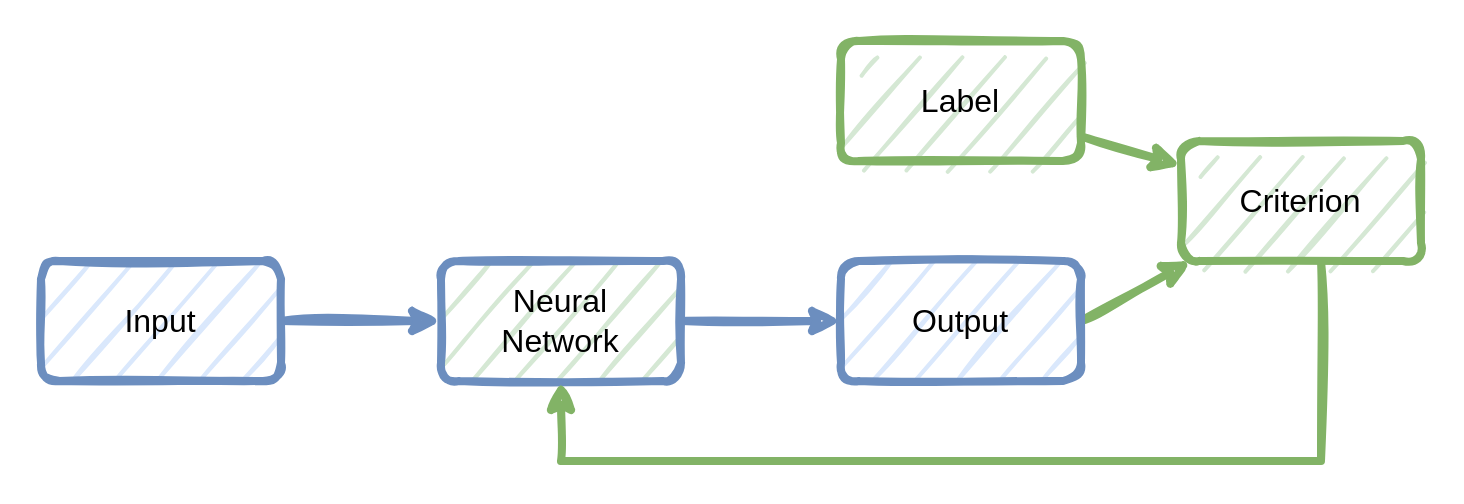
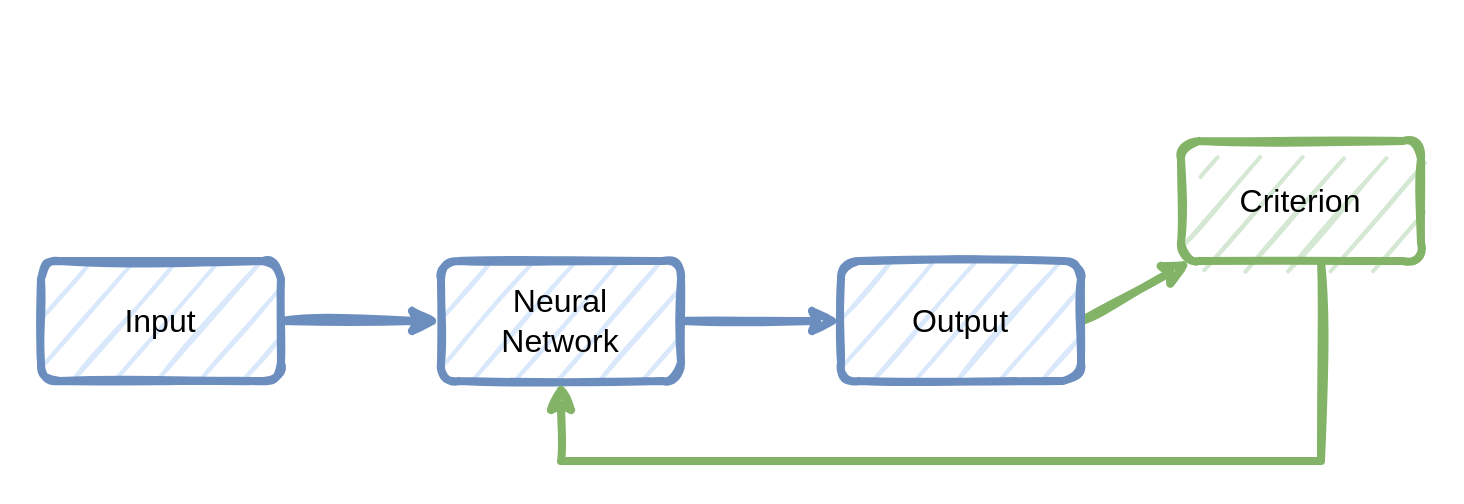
  <mxCell id="0" />
  <mxCell id="1" parent="0" />
  <mxCell id="2" value="" style="edgeStyle=orthogonalEdgeStyle;rounded=0;orthogonalLoop=1;jettySize=auto;html=1;fillColor=#dae8fc;strokeColor=#6c8ebf;fontSize=16;sketch=1;strokeWidth=4;" edge="1" parent="1" source="3" target="5"><mxGeometry relative="1" as="geometry" /></mxCell>
  <mxCell id="3" value="Input" style="rounded=1;whiteSpace=wrap;html=1;fillColor=#dae8fc;strokeColor=#6c8ebf;fontSize=16;sketch=1;strokeWidth=4;" vertex="1" parent="1"><mxGeometry x="20" y="130" width="120" height="60" as="geometry" /></mxCell>
  <mxCell id="4" value="" style="edgeStyle=orthogonalEdgeStyle;rounded=0;orthogonalLoop=1;jettySize=auto;html=1;fillColor=#dae8fc;strokeColor=#6c8ebf;fontSize=16;sketch=1;strokeWidth=4;" edge="1" parent="1" source="5" target="7"><mxGeometry relative="1" as="geometry" /></mxCell>
- <mxCell id="5" value="Neural&lt;br style=&quot;font-size: 16px;&quot;&gt;Network" style="rounded=1;whiteSpace=wrap;html=1;fillColor=#d5e8d4;strokeColor=#6c8ebf;fontSize=16;sketch=1;strokeWidth=4;" vertex="1" parent="1"><mxGeometry x="220" y="130" width="120" height="60" as="geometry" /></mxCell>
+ <mxCell id="5" value="Neural&lt;br style=&quot;font-size: 16px;&quot;&gt;Network" style="rounded=1;whiteSpace=wrap;html=1;fillColor=#dae8fc;strokeColor=#6c8ebf;fontSize=16;sketch=1;strokeWidth=4;" vertex="1" parent="1"><mxGeometry x="220" y="130" width="120" height="60" as="geometry" /></mxCell>
  <mxCell id="6" style="rounded=0;orthogonalLoop=1;jettySize=auto;html=1;exitX=1;exitY=0.5;exitDx=0;exitDy=0;fillColor=#d5e8d4;strokeColor=#82b366;fontSize=16;sketch=1;strokeWidth=4;" edge="1" parent="1" source="7" target="11"><mxGeometry relative="1" as="geometry"><mxPoint x="610" y="200" as="targetPoint" /></mxGeometry></mxCell>
  <mxCell id="7" value="Output" style="whiteSpace=wrap;html=1;rounded=1;fillColor=#dae8fc;strokeColor=#6c8ebf;fontSize=16;sketch=1;strokeWidth=4;" vertex="1" parent="1"><mxGeometry x="420" y="130" width="120" height="60" as="geometry" /></mxCell>
- <mxCell id="8" value="" style="rounded=0;orthogonalLoop=1;jettySize=auto;html=1;fillColor=#d5e8d4;strokeColor=#82b366;fontSize=16;sketch=1;strokeWidth=4;" edge="1" parent="1" source="9" target="11"><mxGeometry relative="1" as="geometry" /></mxCell>
- <mxCell id="9" value="Label" style="whiteSpace=wrap;html=1;rounded=1;fillColor=#d5e8d4;strokeColor=#82b366;fontSize=16;sketch=1;strokeWidth=4;" vertex="1" parent="1"><mxGeometry x="420" y="20" width="120" height="60" as="geometry" /></mxCell>
  <mxCell id="10" style="edgeStyle=orthogonalEdgeStyle;rounded=0;orthogonalLoop=1;jettySize=auto;html=1;entryX=0.5;entryY=1;entryDx=0;entryDy=0;fillColor=#d5e8d4;strokeColor=#82b366;fontSize=16;sketch=1;strokeWidth=4;" edge="1" parent="1" source="11" target="5"><mxGeometry relative="1" as="geometry"><Array as="points"><mxPoint x="660" y="230" /><mxPoint x="280" y="230" /></Array></mxGeometry></mxCell>
  <mxCell id="11" value="Criterion" style="whiteSpace=wrap;html=1;rounded=1;fillColor=#d5e8d4;strokeColor=#82b366;fontSize=16;sketch=1;strokeWidth=4;" vertex="1" parent="1"><mxGeometry x="590" y="70" width="120" height="60" as="geometry" /></mxCell>
